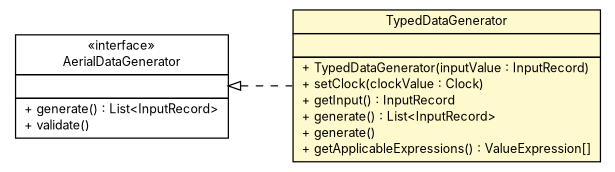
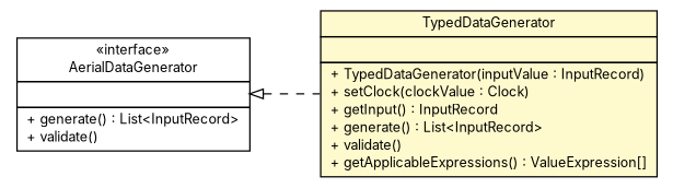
  digraph {
    nodesep=0.25
    ranksep=0.5
    rankdir=LR
    fontname=Inter
    node [fontcolor=black fontname=Inter fontsize=10.0 shape=plaintext]
    n1 [label=<<table title="com.github.mkolisnyk.aerial.AerialDataGenerator" border="0" cellborder="1" cellspacing="0" cellpadding="2" port="p" href="../AerialDataGenerator.html"> 		<tr><td><table border="0" cellspacing="0" cellpadding="1"> <tr><td align="center" balign="center"> &#171;interface&#187; </td></tr> <tr><td align="center" balign="center"> AerialDataGenerator </td></tr> 		</table></td></tr> 		<tr><td><table border="0" cellspacing="0" cellpadding="1"> <tr><td align="left" balign="left">  </td></tr> 		</table></td></tr> 		<tr><td><table border="0" cellspacing="0" cellpadding="1"> <tr><td align="left" balign="left"> + generate() : List&lt;InputRecord&gt; </td></tr> <tr><td align="left" balign="left"> + validate() </td></tr> 		</table></td></tr> 		</table>>]
-   n2 [label=<<table title="com.github.mkolisnyk.aerial.datagenerators.TypedDataGenerator" border="0" cellborder="1" cellspacing="0" cellpadding="2" port="p" bgcolor="lemonChiffon" href="./TypedDataGenerator.html"> 		<tr><td><table border="0" cellspacing="0" cellpadding="1"> <tr><td align="center" balign="center"> TypedDataGenerator </td></tr> 		</table></td></tr> 		<tr><td><table border="0" cellspacing="0" cellpadding="1"> <tr><td align="left" balign="left">  </td></tr> 		</table></td></tr> 		<tr><td><table border="0" cellspacing="0" cellpadding="1"> <tr><td align="left" balign="left"> + TypedDataGenerator(inputValue : InputRecord) </td></tr> <tr><td align="left" balign="left"> + setClock(clockValue : Clock) </td></tr> <tr><td align="left" balign="left"> + getInput() : InputRecord </td></tr> <tr><td align="left" balign="left"> + generate() : List&lt;InputRecord&gt; </td></tr> <tr><td align="left" balign="left"> + generate() </td></tr> <tr><td align="left" balign="left"> + getApplicableExpressions() : ValueExpression[] </td></tr> 		</table></td></tr> 		</table>>]
+   n2 [label=<<table title="com.github.mkolisnyk.aerial.datagenerators.TypedDataGenerator" border="0" cellborder="1" cellspacing="0" cellpadding="2" port="p" bgcolor="lemonChiffon" href="./TypedDataGenerator.html"> 		<tr><td><table border="0" cellspacing="0" cellpadding="1"> <tr><td align="center" balign="center"> TypedDataGenerator </td></tr> 		</table></td></tr> 		<tr><td><table border="0" cellspacing="0" cellpadding="1"> <tr><td align="left" balign="left">  </td></tr> 		</table></td></tr> 		<tr><td><table border="0" cellspacing="0" cellpadding="1"> <tr><td align="left" balign="left"> + TypedDataGenerator(inputValue : InputRecord) </td></tr> <tr><td align="left" balign="left"> + setClock(clockValue : Clock) </td></tr> <tr><td align="left" balign="left"> + getInput() : InputRecord </td></tr> <tr><td align="left" balign="left"> + generate() : List&lt;InputRecord&gt; </td></tr> <tr><td align="left" balign="left"> + validate() </td></tr> <tr><td align="left" balign="left"> + getApplicableExpressions() : ValueExpression[] </td></tr> 		</table></td></tr> 		</table>>]
    n1 -> n2 [arrowtail=empty dir=back fontname=Inter fontsize=10 headport=p labelfontname=arial labelfontsize=10 style=dashed tailport=p]
  }
